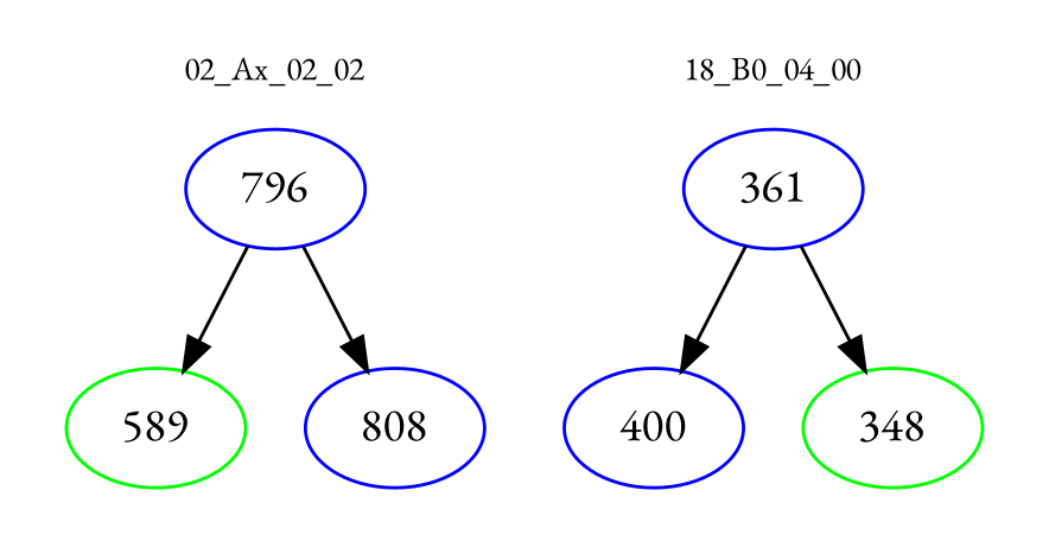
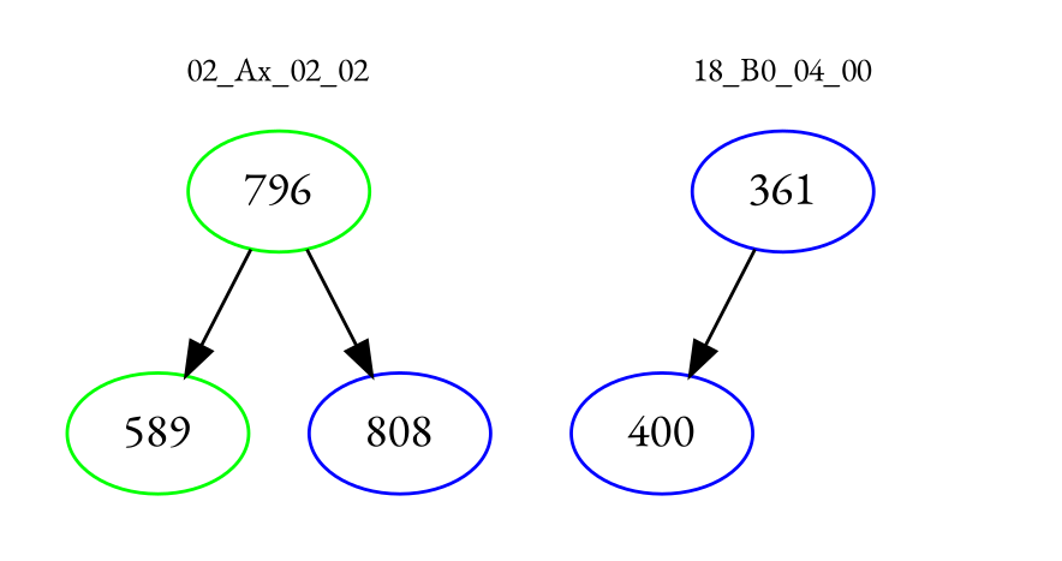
  digraph {
    fontname="EB Garamond"
    node [color=blue fontname="EB Garamond"]
    edge [color=black fontname="EB Garamond"]
-   n1 [label=796]
+   n1 [color=green label=796]
    n2 [color=green label=589]
    n3 [label=808]
    n4 [label=361]
    n5 [label=400]
-   n6 [color=green label=348]
    subgraph cluster_1 {
      color=white
      fontsize=10
      label="02_Ax_02_02"
      n1
      n2
      n3
    }
    subgraph cluster_2 {
      color=white
      fontsize=10
      label="18_B0_04_00"
      n4
      n5
-     n6
    }
    n1 -> n2
    n1 -> n3
    n4 -> n5
-   n4 -> n6
  }
